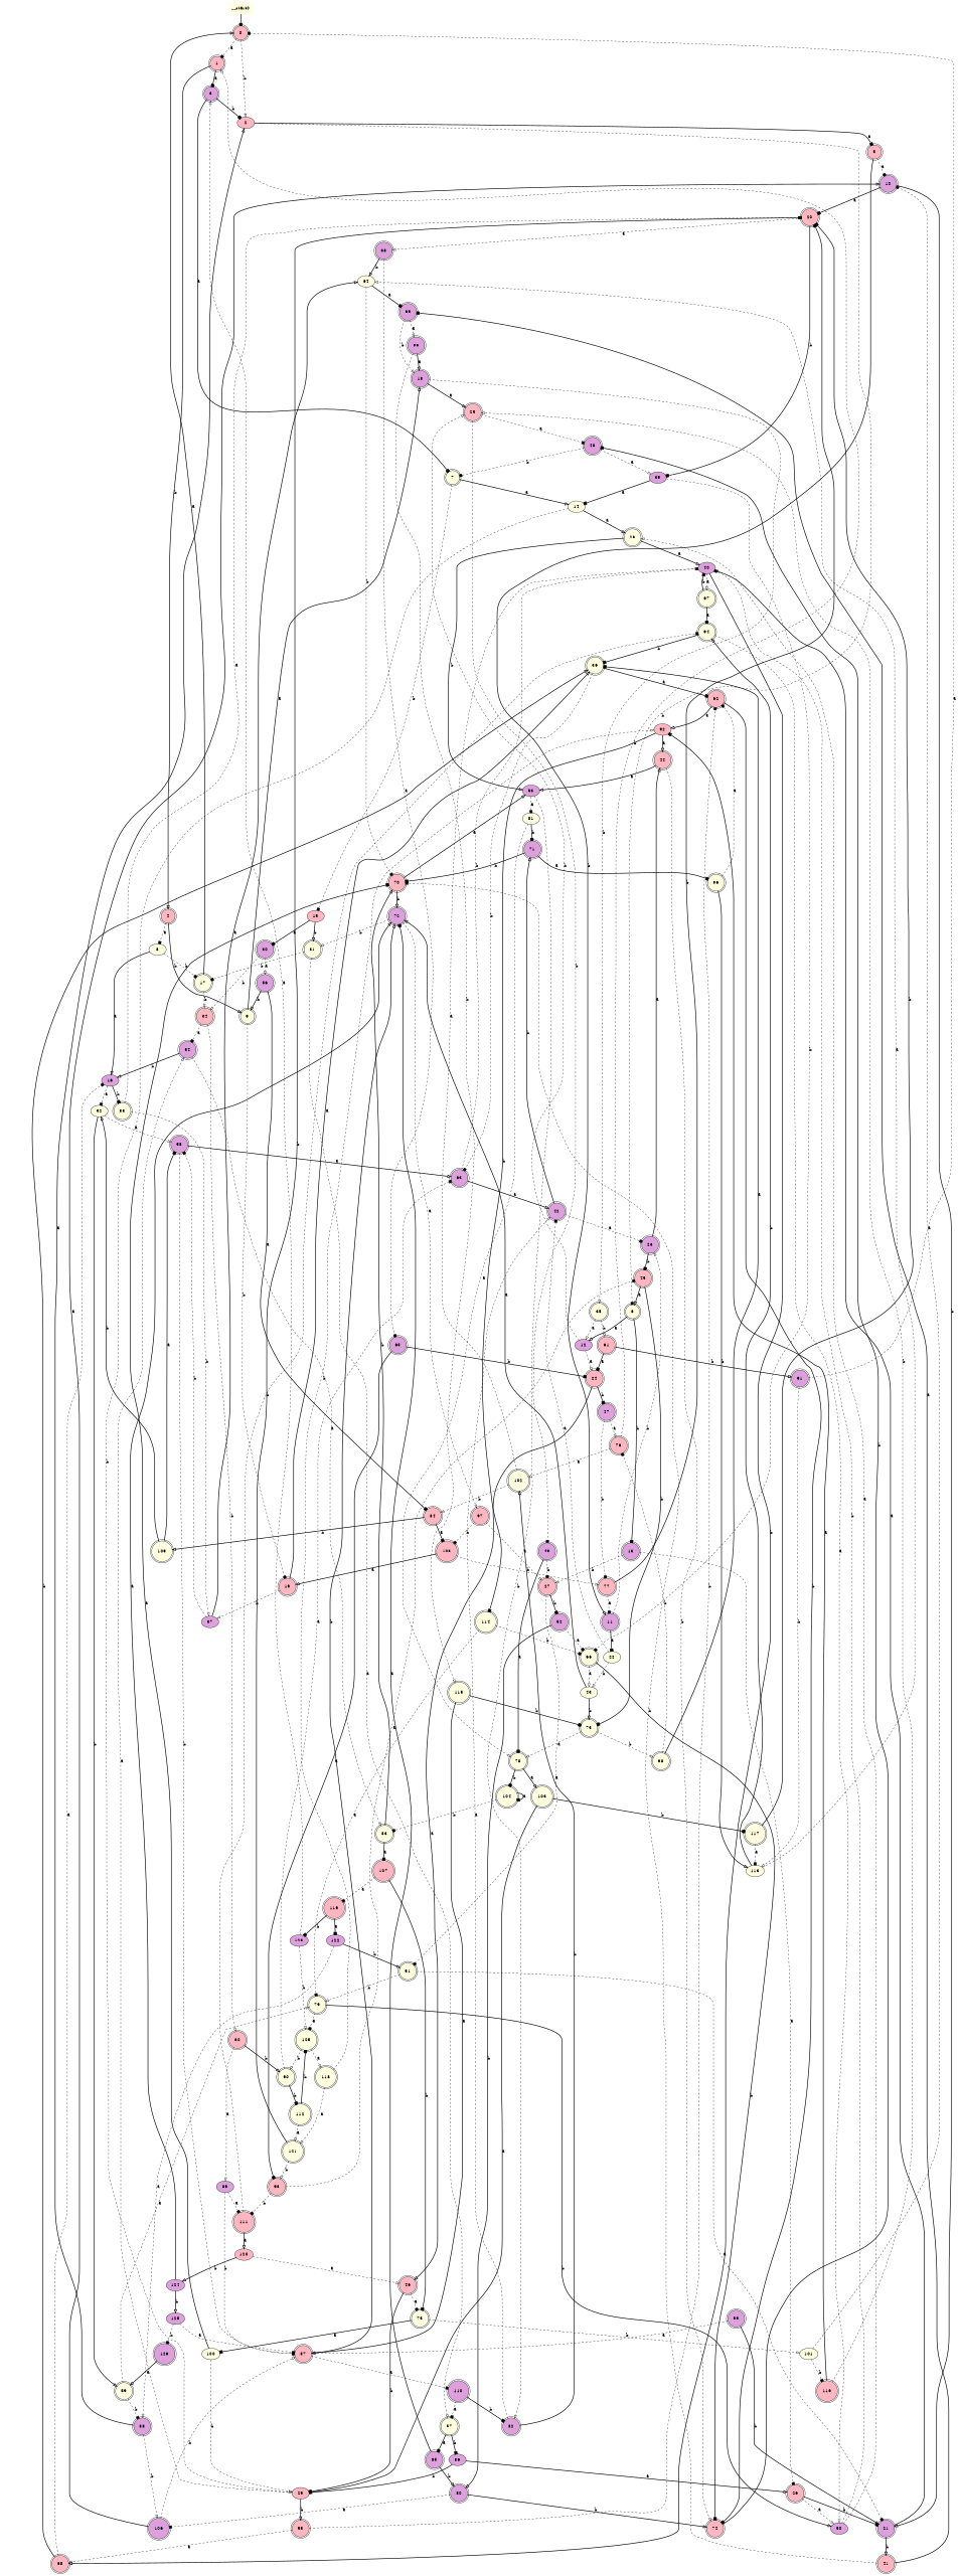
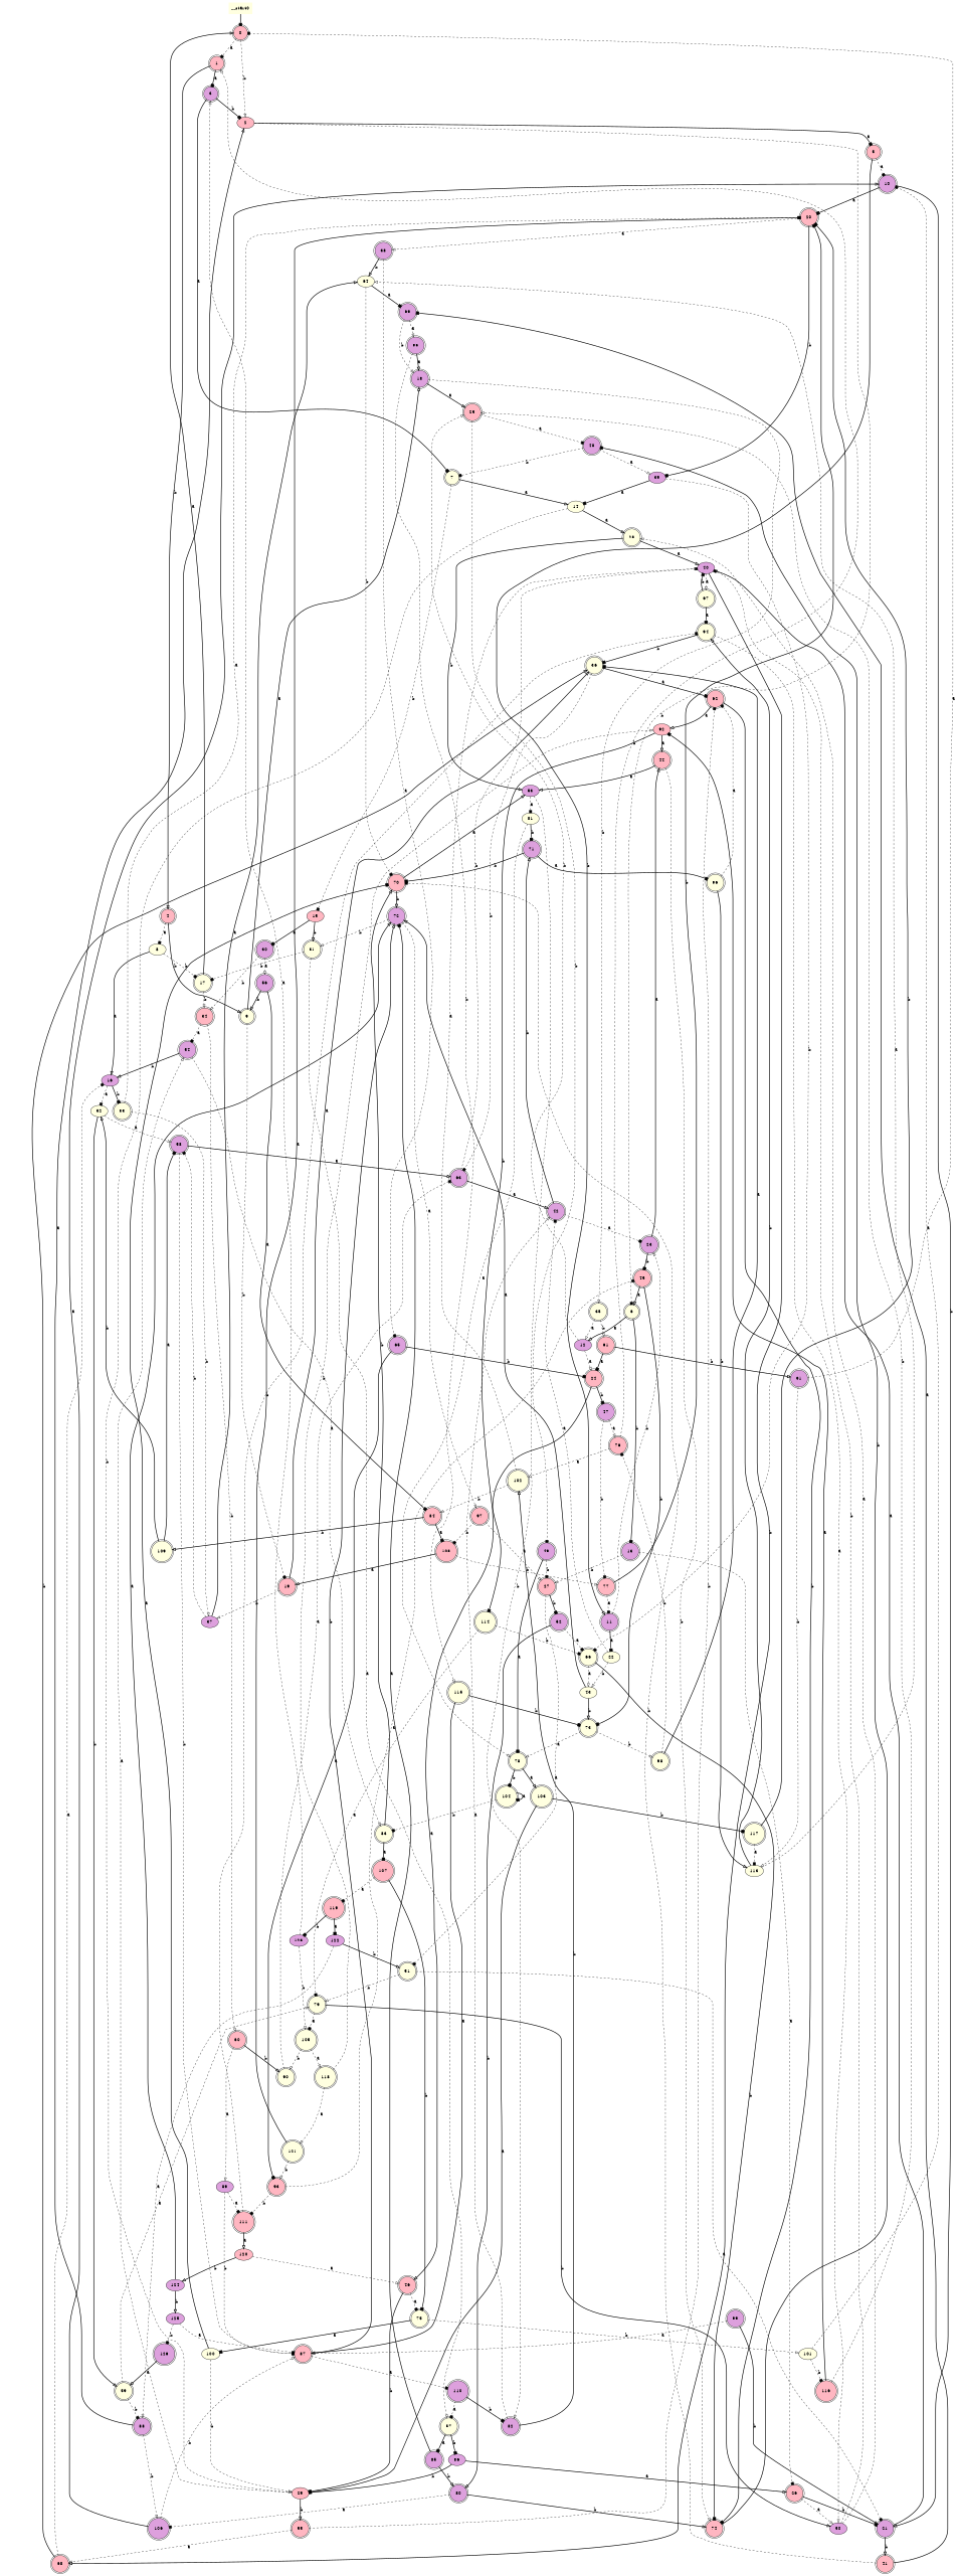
  digraph {
    node [fillcolor=lightyellow shape=doublecircle style=filled]
    edge [arrowhead=onormal style=dashed]
    __start0 [shape=none]
    0 [fillcolor=lightpink]
    1 [fillcolor=lightpink]
    2 [fillcolor=lightpink shape=""]
    3 [fillcolor=plum]
    4 [fillcolor=lightpink]
    5 [fillcolor=lightpink]
    6
    7
    8 [shape=""]
    9
    10 [fillcolor=plum]
    11 [fillcolor=plum]
    12 [fillcolor=plum shape=""]
    13 [fillcolor=plum]
    14 [shape=""]
    15 [fillcolor=lightpink shape=""]
    16 [fillcolor=plum shape=""]
    17
    18 [fillcolor=plum]
    19 [fillcolor=lightpink]
    20 [fillcolor=lightpink]
    21 [fillcolor=plum]
    22 [shape=""]
    23 [fillcolor=plum]
    24 [fillcolor=lightpink]
    25 [fillcolor=lightpink]
    26 [fillcolor=lightpink]
    27 [fillcolor=lightpink]
    28
    29 [fillcolor=lightpink shape=""]
    30 [fillcolor=plum]
    31
    32 [shape=""]
    33
    34 [fillcolor=lightpink]
    35
    36
    37 [fillcolor=plum shape=""]
    38 [fillcolor=plum]
    39 [fillcolor=plum shape=""]
    40 [fillcolor=plum shape=""]
    41 [fillcolor=lightpink]
    42 [fillcolor=plum]
    43 [shape=""]
    44 [fillcolor=lightpink]
    45 [fillcolor=lightpink]
    46 [fillcolor=lightpink]
    47 [fillcolor=plum]
    48 [fillcolor=plum]
    49 [fillcolor=plum]
    50 [fillcolor=plum shape=""]
    51
    52 [fillcolor=plum]
    53 [fillcolor=plum shape=""]
    54 [fillcolor=plum]
    55 [fillcolor=lightpink]
    56 [fillcolor=plum]
    57
    58 [fillcolor=plum]
    59
    60 [fillcolor=lightpink]
    61 [fillcolor=lightpink]
    62 [fillcolor=lightpink]
    63 [fillcolor=plum]
    64 [shape=""]
    65 [fillcolor=plum]
    66
    67
    68 [fillcolor=lightpink]
    69 [fillcolor=plum]
    70 [fillcolor=lightpink]
    71 [fillcolor=plum]
    72 [fillcolor=plum]
    73
    74 [fillcolor=lightpink]
    75
    76 [fillcolor=lightpink]
    77 [fillcolor=lightpink]
    78
    79
    80 [fillcolor=plum]
    81 [shape=""]
    82 [fillcolor=plum]
    83
    84 [fillcolor=lightpink]
    85 [fillcolor=plum]
    86 [fillcolor=plum shape=""]
    87 [fillcolor=lightpink]
    88 [fillcolor=plum]
    89 [fillcolor=plum shape=""]
    90
    91 [fillcolor=plum]
    92 [fillcolor=lightpink shape=""]
    93 [fillcolor=lightpink]
    94
    95 [fillcolor=plum]
    96
    97 [fillcolor=lightpink]
    98
    100 [shape=""]
    101 [shape=""]
    102
    103
    104
    105
    106 [fillcolor=plum]
    107 [fillcolor=lightpink]
    108 [fillcolor=lightpink]
    109
    110 [fillcolor=plum]
    111 [fillcolor=lightpink]
-   112
    113 [shape=""]
    114
    115
    99 [fillcolor=plum]
    116 [fillcolor=lightpink]
    117
    118
    119 [fillcolor=lightpink]
    120 [fillcolor=lightpink shape=""]
    121
    122 [fillcolor=plum shape=""]
    123 [fillcolor=plum shape=""]
    124 [fillcolor=plum shape=""]
    125 [fillcolor=plum shape=""]
    126 [fillcolor=plum]
    __start0 -> 0 [arrowhead=box style=bold]
    0 -> 1 [arrowhead=box label=a]
    0 -> 2 [label=b]
    1 -> 3 [arrowhead=box label=a style=bold]
    1 -> 4 [label=b style=bold]
    2 -> 5 [arrowhead=box label=a style=bold]
    2 -> 6 [arrowhead=box label=b]
    3 -> 2 [arrowhead=box label=b style=bold]
    3 -> 7 [arrowhead=box label=a style=bold]
    4 -> 8 [arrowhead=box label=a]
    4 -> 9 [label=b style=bold]
    5 -> 10 [arrowhead=box label=a]
    5 -> 11 [label=b style=bold]
    6 -> 12 [label=a style=bold]
    6 -> 13 [arrowhead=box label=b style=bold]
    7 -> 14 [label=a style=bold]
    7 -> 15 [arrowhead=box label=b]
    8 -> 16 [label=a style=bold]
    8 -> 17 [arrowhead=box label=b]
    9 -> 18 [label=a style=bold]
    9 -> 19 [arrowhead=box label=b]
    10 -> 20 [arrowhead=box label=a style=bold]
    10 -> 21 [label=b style=bold]
    11 -> 22 [arrowhead=box label=a style=bold]
    11 -> 23 [label=b]
    12 -> 24 [label=a]
    12 -> 25 [label=b]
    13 -> 26 [arrowhead=box label=a]
    13 -> 27 [label=b]
    14 -> 28 [label=a style=bold]
    14 -> 29 [label=b]
    15 -> 30 [arrowhead=box label=a style=bold]
    15 -> 31 [label=b style=bold]
    16 -> 32 [arrowhead=box label=a]
    16 -> 33 [arrowhead=box label=b style=bold]
    17 -> 0 [label=a style=bold]
    17 -> 34 [label=b]
    18 -> 25 [label=a style=bold]
    18 -> 35 [label=b]
    19 -> 36 [label=a style=bold]
    19 -> 37 [label=b]
    20 -> 38 [label=a]
    20 -> 39 [arrowhead=box label=b style=bold]
    21 -> 40 [label=a style=bold]
    21 -> 41 [label=b style=bold]
    22 -> 42 [arrowhead=box label=a]
    22 -> 43 [label=b]
    23 -> 44 [label=a style=bold]
    23 -> 45 [arrowhead=box label=b style=bold]
    24 -> 46 [label=a style=bold]
    24 -> 47 [arrowhead=box label=b style=bold]
    25 -> 48 [arrowhead=box label=a]
    25 -> 49 [arrowhead=box label=b]
    26 -> 21 [arrowhead=box label=b style=bold]
    26 -> 50 [label=a]
    27 -> 51 [arrowhead=box label=a]
    27 -> 52 [arrowhead=box label=b style=bold]
    28 -> 40 [label=a style=bold]
    28 -> 53 [label=b style=bold]
    29 -> 54 [label=a]
    29 -> 55 [label=b style=bold]
    30 -> 34 [label=b]
    30 -> 56 [label=a]
    31 -> 17 [arrowhead=box label=b]
    31 -> 57 [label=a]
    32 -> 58 [label=a]
    32 -> 59 [label=b style=bold]
    33 -> 20 [arrowhead=box label=a]
    33 -> 37 [label=b]
    34 -> 54 [arrowhead=box label=a]
    34 -> 60 [label=b]
    35 -> 12 [label=a]
    35 -> 61 [label=b]
    36 -> 62 [arrowhead=box label=a style=bold]
    36 -> 63 [arrowhead=box label=b]
    37 -> 58 [arrowhead=box label=b]
    37 -> 64 [label=a style=bold]
    38 -> 64 [label=b style=bold]
    38 -> 65 [arrowhead=box label=a]
    39 -> 14 [arrowhead=box label=a style=bold]
    39 -> 66 [arrowhead=box label=b]
    40 -> 67 [label=a]
    40 -> 68 [label=b style=bold]
    41 -> 69 [arrowhead=box label=a style=bold]
    41 -> 70 [arrowhead=box label=b]
    42 -> 23 [arrowhead=box label=a]
    42 -> 71 [label=b style=bold]
    43 -> 72 [label=a style=bold]
    43 -> 73 [label=b style=bold]
    44 -> 53 [label=a style=bold]
    44 -> 74 [label=b]
    45 -> 6 [label=a style=bold]
    45 -> 73 [arrowhead=box label=b style=bold]
    46 -> 29 [arrowhead=box label=b style=bold]
    46 -> 75 [arrowhead=box label=a]
    47 -> 76 [label=a]
    47 -> 77 [arrowhead=box label=b]
    48 -> 7 [arrowhead=box label=b]
    48 -> 39 [label=a]
    49 -> 27 [arrowhead=box label=b]
    49 -> 78 [arrowhead=box label=a style=bold]
    50 -> 28 [label=a]
    50 -> 40 [arrowhead=box label=b]
    51 -> 21 [arrowhead=box label=a]
    51 -> 79 [label=b]
    52 -> 66 [arrowhead=box label=a]
    52 -> 80 [label=b style=bold]
    53 -> 81 [arrowhead=box label=a]
    53 -> 82 [label=b]
    54 -> 16 [label=b style=bold]
    54 -> 83 [label=a]
    55 -> 62 [arrowhead=box label=b]
    55 -> 68 [label=a]
    56 -> 9 [label=b style=bold]
    56 -> 84 [arrowhead=box label=a style=bold]
    57 -> 85 [arrowhead=box label=a style=bold]
    57 -> 86 [arrowhead=box label=b style=bold]
    58 -> 63 [label=a style=bold]
    58 -> 87 [arrowhead=box label=b]
    59 -> 79 [label=a]
    59 -> 88 [arrowhead=box label=b]
    60 -> 89 [label=a]
    60 -> 90 [label=b style=bold]
    61 -> 24 [arrowhead=box label=a style=bold]
    61 -> 91 [label=b style=bold]
    62 -> 74 [arrowhead=box label=b style=bold]
    62 -> 92 [label=a style=bold]
    63 -> 40 [arrowhead=box label=b]
    63 -> 42 [label=a style=bold]
    64 -> 69 [arrowhead=box label=a style=bold]
    64 -> 70 [arrowhead=box label=b]
    65 -> 24 [arrowhead=box label=b style=bold]
    65 -> 93 [arrowhead=box label=a style=bold]
    66 -> 43 [label=a]
    66 -> 74 [arrowhead=box label=b style=bold]
    67 -> 40 [arrowhead=box label=b style=bold]
    67 -> 94 [arrowhead=box label=a style=bold]
    68 -> 16 [arrowhead=box label=a]
    68 -> 36 [label=b style=bold]
    69 -> 18 [label=b]
    69 -> 95 [label=a]
    70 -> 53 [label=a style=bold]
    70 -> 72 [label=b style=bold]
    71 -> 70 [arrowhead=box label=b style=bold]
    71 -> 96 [arrowhead=box label=a style=bold]
    72 -> 31 [label=b]
    72 -> 97 [label=a]
    73 -> 78 [label=a]
    73 -> 98 [label=b]
    74 -> 48 [arrowhead=box label=b style=bold]
    75 -> 100 [arrowhead=box label=a style=bold]
    75 -> 101 [label=b]
    76 -> 1 [label=b]
    76 -> 102 [label=a]
    77 -> 11 [arrowhead=box label=a]
    77 -> 20 [arrowhead=box label=b style=bold]
    78 -> 103 [label=a style=bold]
    78 -> 104 [arrowhead=box label=b style=bold]
    79 -> 50 [label=b style=bold]
    79 -> 105 [arrowhead=box label=a]
    80 -> 74 [label=b style=bold]
    80 -> 106 [arrowhead=box label=a]
    81 -> 71 [arrowhead=box label=b style=bold]
    81 -> 78 [label=a]
    82 -> 42 [label=a]
    82 -> 102 [label=b style=bold]
    83 -> 70 [label=b style=bold]
    83 -> 107 [arrowhead=box label=a style=bold]
    84 -> 108 [arrowhead=box label=a style=bold]
    84 -> 109 [label=b style=bold]
    85 -> 72 [arrowhead=box label=a style=bold]
    85 -> 80 [label=b style=bold]
    86 -> 26 [label=a style=bold]
    86 -> 29 [arrowhead=box label=b style=bold]
    87 -> 72 [label=b style=bold]
    87 -> 110 [arrowhead=box label=a]
    88 -> 2 [label=a style=bold]
    88 -> 106 [label=b]
    89 -> 87 [arrowhead=box label=b]
    89 -> 111 [arrowhead=box label=a]
    90 -> 63 [arrowhead=box label=a]
-   90 -> 112 [arrowhead=box label=b style=bold]
    91 -> 0 [arrowhead=box label=a]
    91 -> 113 [label=b]
    92 -> 44 [label=a style=bold]
    92 -> 114 [arrowhead=box label=b style=bold]
    93 -> 45 [arrowhead=box label=a]
    93 -> 111 [arrowhead=box label=b]
    94 -> 36 [arrowhead=box label=b style=bold]
    94 -> 50 [label=a]
    95 -> 18 [label=a style=bold]
    95 -> 115 [label=b]
    96 -> 62 [arrowhead=box label=a]
    96 -> 113 [label=b style=bold]
    97 -> 27 [label=a]
    97 -> 108 [arrowhead=box label=b]
    98 -> 36 [arrowhead=box label=a style=bold]
    98 -> 76 [arrowhead=box label=b]
    100 -> 29 [label=b]
    100 -> 70 [arrowhead=box label=a style=bold]
    101 -> 10 [arrowhead=box label=a]
    101 -> 116 [arrowhead=box label=b]
    102 -> 40 [label=a]
    102 -> 84 [label=b]
    103 -> 29 [arrowhead=box label=a style=bold]
    103 -> 117 [arrowhead=box label=b style=bold]
    104 -> 83 [arrowhead=box label=b]
    104 -> 104 [arrowhead=box label=a style=bold]
    105 -> 90 [label=b]
    105 -> 118 [label=a]
    106 -> 10 [label=a style=bold]
    106 -> 87 [label=b]
    107 -> 75 [arrowhead=box label=b style=bold]
    107 -> 119 [arrowhead=box label=a]
    108 -> 19 [label=a style=bold]
    108 -> 77 [label=b]
    109 -> 32 [label=b style=bold]
    109 -> 58 [arrowhead=box label=a style=bold]
    110 -> 57 [arrowhead=box label=a]
    110 -> 82 [arrowhead=box label=b style=bold]
    111 -> 94 [arrowhead=box label=b]
    111 -> 120 [label=a style=bold]
-   112 -> 105 [arrowhead=box label=b style=bold]
-   112 -> 121 [label=a]
    113 -> 64 [label=a]
    113 -> 94 [label=b style=bold]
    114 -> 66 [arrowhead=box label=b]
    114 -> 79 [arrowhead=box label=a]
    115 -> 73 [arrowhead=box label=b style=bold]
    115 -> 87 [label=a style=bold]
    99 -> 21 [label=b style=bold]
    99 -> 87 [label=a]
    116 -> 25 [label=b]
    116 -> 92 [arrowhead=box label=a style=bold]
    117 -> 20 [arrowhead=box label=b style=bold]
    117 -> 113 [arrowhead=box label=a]
    118 -> 92 [label=b]
    118 -> 121 [label=a]
    119 -> 122 [arrowhead=box label=a style=bold]
    119 -> 123 [arrowhead=box label=b style=bold]
    120 -> 46 [label=a]
    120 -> 124 [label=b style=bold]
-   121 -> 20 [arrowhead=box label=b style=bold]
+   121 -> 20 [arrowhead=box label=a style=bold]
    121 -> 93 [label=b]
    122 -> 51 [label=b style=bold]
    122 -> 88 [label=a]
    123 -> 3 [label=a]
    123 -> 105 [label=b]
    124 -> 72 [label=a style=bold]
    124 -> 125 [label=b style=bold]
    125 -> 87 [arrowhead=box label=a]
    125 -> 126 [arrowhead=box label=b]
    126 -> 59 [label=a style=bold]
  }
